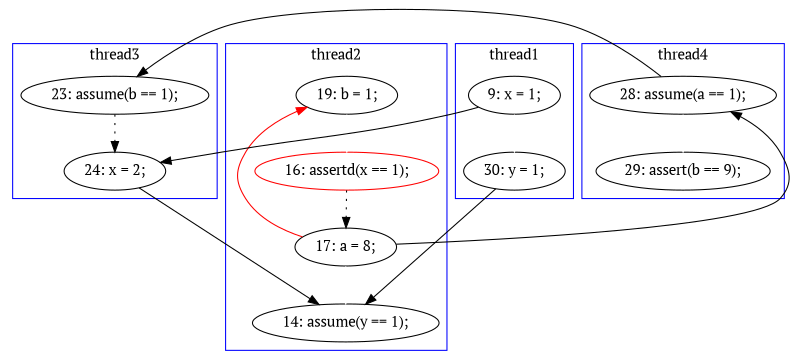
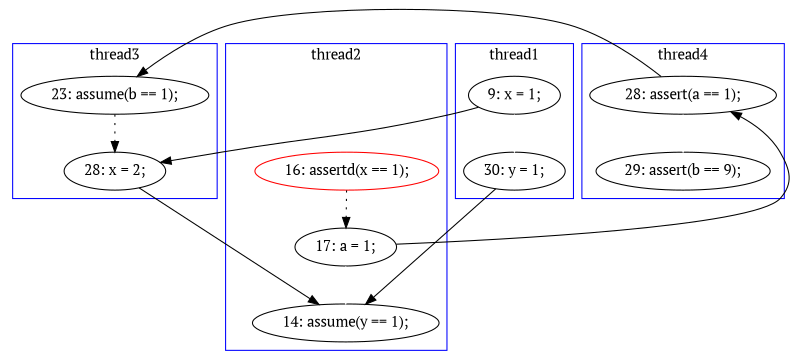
  digraph {
    fontname="PT Serif"
    node [fontname="PT Serif"]
    edge [color=black fontname="PT Serif" style=solid]
-   n1 [label="17: a = 8;"]
-   n2 [label="19: b = 1;"]
+   n1 [label="17: a = 1;"]
    n3 [color=red label="16: assertd(x == 1);"]
    n4 [label="14: assume(y == 1);"]
-   n5 [label="24: x = 2;"]
+   n5 [label="28: x = 2;"]
    n6 [label="23: assume(b == 1);"]
    n7 [label="9: x = 1;"]
    n8 [label="30: y = 1;"]
-   n9 [label="28: assume(a == 1);"]
+   n9 [label="28: assert(a == 1);"]
    n10 [label="29: assert(b == 9);"]
    subgraph cluster_1 {
      color=blue
      label=thread2
      n1
-     n2
      n3
      n4
    }
    subgraph cluster_2 {
      color=blue
      label=thread3
      n5
      n6
    }
    subgraph cluster_3 {
      color=blue
      label=thread1
      n7
      n8
    }
    subgraph cluster_4 {
      color=blue
      label=thread4
      n9
      n10
    }
-   n1 -> n2 [color=red constraint=false]
    n1 -> n4 [color=white]
    n1 -> n9 [constraint=false]
-   n2 -> n3 [color=white]
    n3 -> n1 [style=dotted]
    n5 -> n4 [constraint=false]
    n6 -> n5 [style=dotted]
    n7 -> n5 [constraint=false]
    n7 -> n8 [color=white]
    n8 -> n4 [constraint=false]
    n9 -> n6 [constraint=false]
    n9 -> n10 [color=white]
  }
